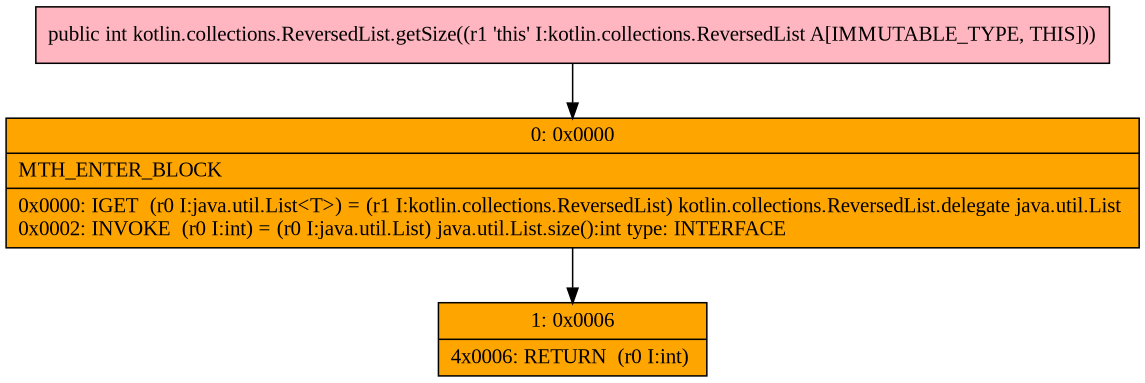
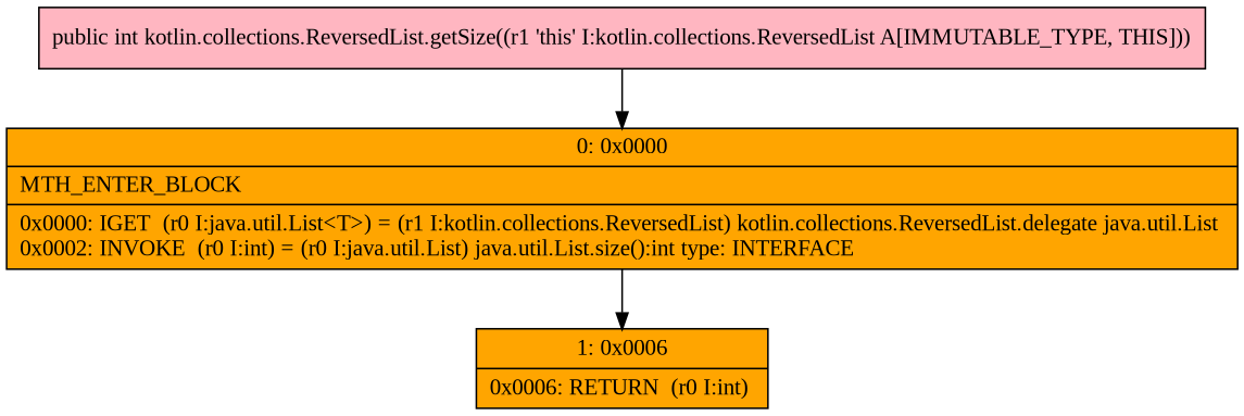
  digraph {
    fontname="Liberation Serif"
    node [shape=record style=filled fillcolor=orange fontname="Liberation Serif"]
    edge [fontname="Liberation Serif"]
    n1 [label="{0\:\ 0x0000|MTH_ENTER_BLOCK\l|0x0000: IGET  (r0 I:java.util.List\<T\>) = (r1 I:kotlin.collections.ReversedList) kotlin.collections.ReversedList.delegate java.util.List \l0x0002: INVOKE  (r0 I:int) = (r0 I:java.util.List) java.util.List.size():int type: INTERFACE \l}"]
-   n2 [label="{1\:\ 0x0006|4x0006: RETURN  (r0 I:int) \l}"]
+   n2 [label="{1\:\ 0x0006|0x0006: RETURN  (r0 I:int) \l}"]
    n3 [label="{public int kotlin.collections.ReversedList.getSize((r1 'this' I:kotlin.collections.ReversedList A[IMMUTABLE_TYPE, THIS])) }" fillcolor=lightpink]
    n1 -> n2
    n3 -> n1
  }
